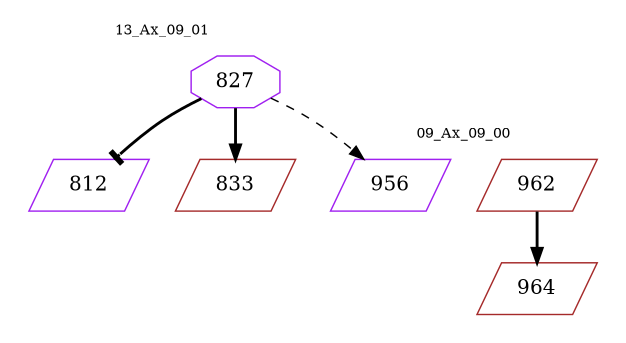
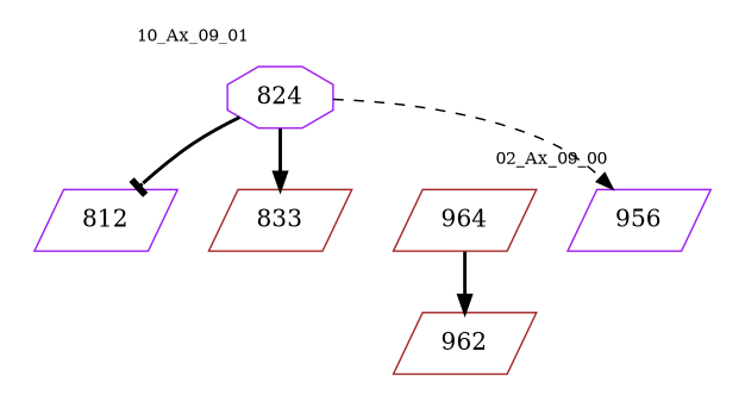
  digraph {
    node [color=brown shape=parallelogram]
    edge [arrowhead=normal color=black style=bold]
    n1 [label=962]
    n2 [color=purple label=956]
    n3 [label=964]
-   n4 [color=purple label=827 shape=octagon]
+   n4 [color=purple label=824 shape=octagon]
    n5 [color=purple label=812]
    n6 [label=833]
    subgraph cluster_1 {
      color=white
      fontsize=10
-     label="09_Ax_09_00"
+     label="02_Ax_09_00"
      n1
      n2
      n3
    }
    subgraph cluster_2 {
      color=white
      fontsize=10
-     label="13_Ax_09_01"
+     label="10_Ax_09_01"
      n4
      n5
      n6
    }
-   n1 -> n3
+   n3 -> n1
    n4 -> n2 [style=dashed]
    n4 -> n5 [arrowhead=tee]
    n4 -> n6
  }
